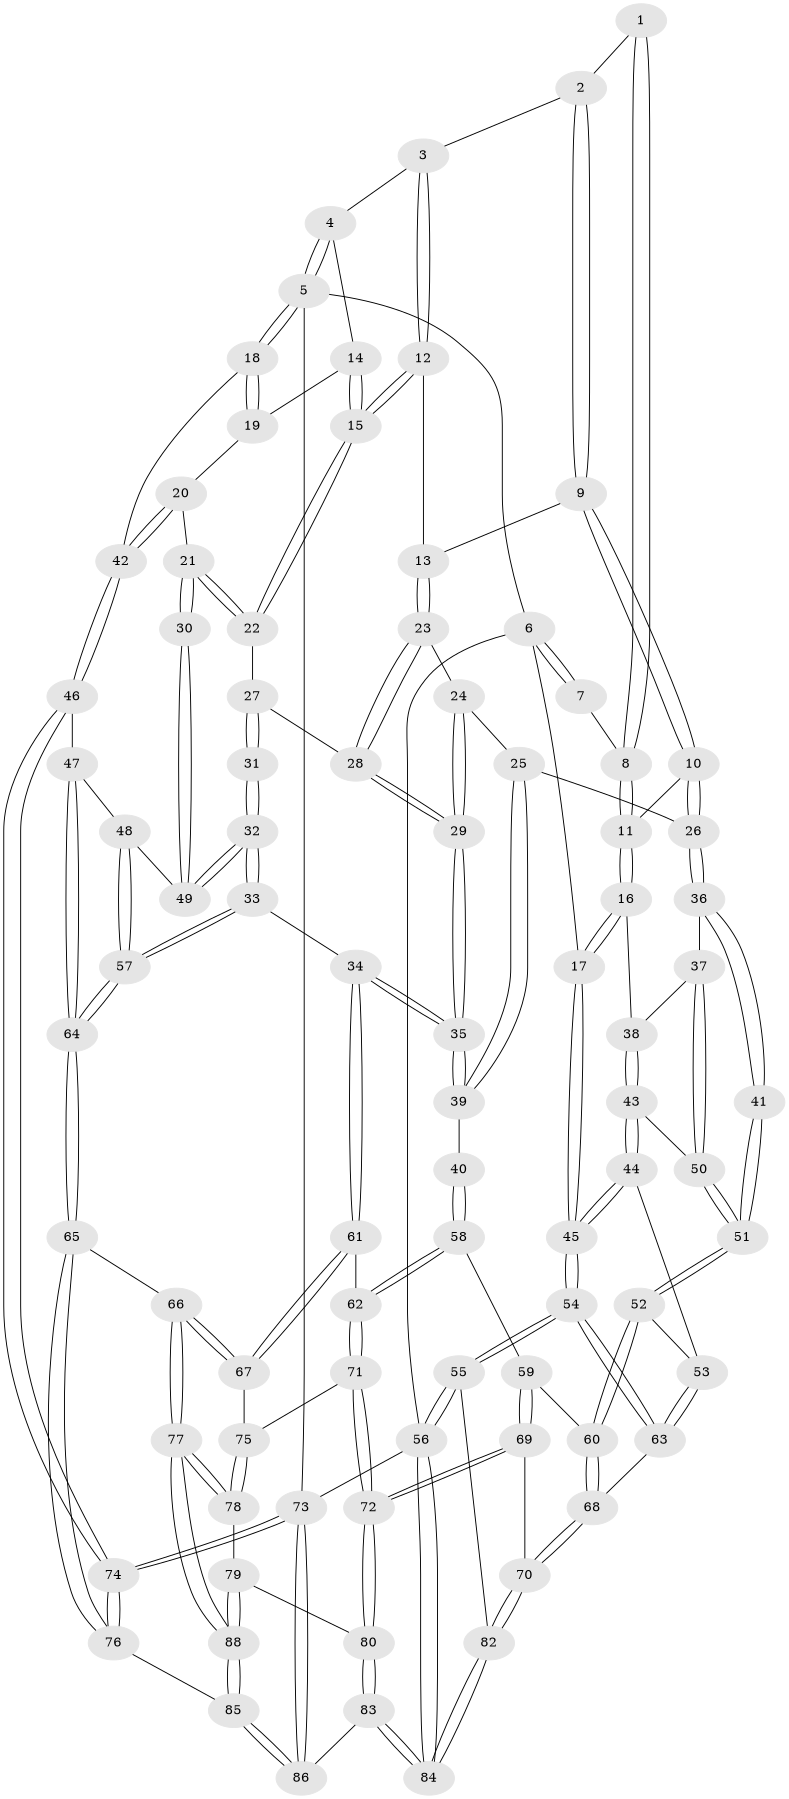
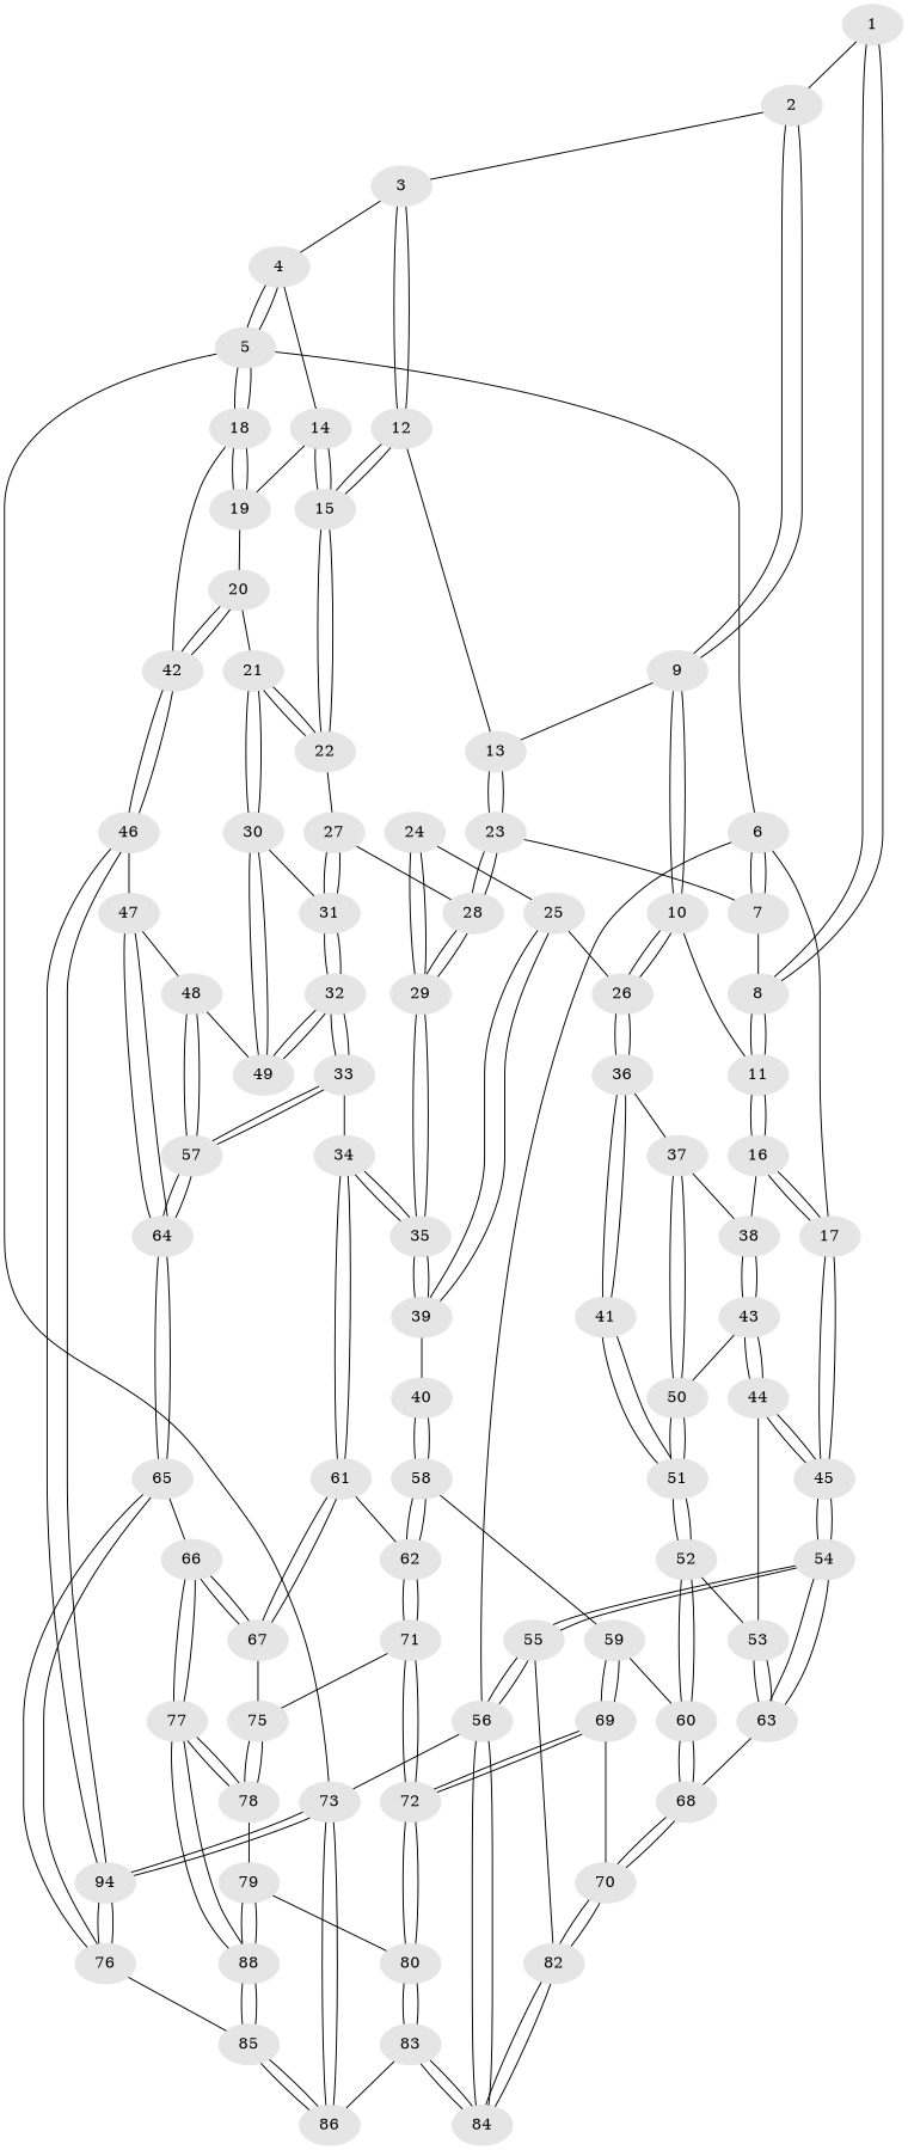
  graph {
    node [color=gray90 style=filled]
    1
    2
    8
    3
    9
    11
    4
    12
    10
    13
    5
    14
    15
    6
    18
    73
    19
    7
    17
    56
    42
-   74
+   74 [label=94]
    86
    45
    84
    16
    26
    23
    36
    38
    22
    24
    28
    20
    27
    43
    54
    46
    21
    30
    31
    49
    25
    29
    39
    35
    40
    37
    41
    32
    33
    34
    57
    61
    64
    62
    67
    50
    51
    44
    58
    59
    52
    47
    53
    63
    55
    48
    76
    65
    60
    68
    82
    69
    71
    70
    72
    75
    66
    77
    85
    78
    n83 [label=88]
    80
    83
    79
    1 -- 2
    1 -- 8
    1 -- 8
    2 -- 3
    2 -- 9
    2 -- 9
    8 -- 11
    8 -- 11
    3 -- 4
    3 -- 12
    3 -- 12
    9 -- 10
    9 -- 10
    9 -- 13
    11 -- 16
    11 -- 16
    4 -- 5
    4 -- 5
    4 -- 14
    12 -- 13
    12 -- 15
    12 -- 15
    10 -- 11
    10 -- 26
    10 -- 26
    13 -- 23
    13 -- 23
    5 -- 6
    5 -- 18
    5 -- 18
    5 -- 73
    14 -- 15
    14 -- 15
    14 -- 19
    15 -- 22
    15 -- 22
    6 -- 7
    6 -- 7
    6 -- 17
    6 -- 56
    18 -- 19
    18 -- 19
    18 -- 42
    73 -- 74
    73 -- 74
    73 -- 86
    73 -- 86
    19 -- 20
    7 -- 8
    17 -- 45
    17 -- 45
    56 -- 73
    56 -- 84
    56 -- 84
    42 -- 46
    42 -- 46
    74 -- 76
    74 -- 76
    45 -- 54
    45 -- 54
    16 -- 17
    16 -- 17
    16 -- 38
    26 -- 36
    26 -- 36
-   23 -- 24
+   23 -- 7
    23 -- 28
    23 -- 28
    36 -- 37
    36 -- 41
    36 -- 41
    38 -- 43
    38 -- 43
    22 -- 27
    24 -- 25
    24 -- 29
    24 -- 29
    28 -- 29
    28 -- 29
    20 -- 42
    20 -- 42
    20 -- 21
    27 -- 28
    27 -- 31
    27 -- 31
    43 -- 50
    43 -- 44
    43 -- 44
    54 -- 63
    54 -- 63
    54 -- 55
    54 -- 55
    46 -- 74
    46 -- 74
    46 -- 47
    21 -- 22
    21 -- 22
    21 -- 30
    21 -- 30
+   30 -- 31
    30 -- 49
    30 -- 49
    31 -- 32
    31 -- 32
    25 -- 26
    25 -- 39
    25 -- 39
    29 -- 35
    29 -- 35
    39 -- 40
    35 -- 39
    35 -- 39
    40 -- 58
    40 -- 58
    37 -- 38
    37 -- 50
    37 -- 50
    41 -- 51
    41 -- 51
    32 -- 49
    32 -- 49
    32 -- 33
    32 -- 33
    33 -- 34
    33 -- 57
    33 -- 57
    34 -- 35
    34 -- 35
    34 -- 61
    34 -- 61
    57 -- 64
    57 -- 64
    61 -- 62
    61 -- 67
    61 -- 67
    64 -- 65
    64 -- 65
    62 -- 71
    62 -- 71
    67 -- 75
    50 -- 51
    50 -- 51
    51 -- 52
    51 -- 52
    44 -- 45
    44 -- 45
    44 -- 53
    58 -- 62
    58 -- 62
    58 -- 59
    59 -- 60
    59 -- 69
    59 -- 69
    52 -- 53
    52 -- 60
    52 -- 60
    47 -- 64
    47 -- 64
    47 -- 48
    53 -- 63
    53 -- 63
    63 -- 68
    55 -- 56
    55 -- 56
    55 -- 82
    48 -- 49
    48 -- 57
    48 -- 57
    76 -- 85
    65 -- 76
    65 -- 76
    65 -- 66
    60 -- 68
    60 -- 68
    68 -- 70
    68 -- 70
    82 -- 84
    82 -- 84
    69 -- 70
    69 -- 72
    69 -- 72
    71 -- 72
    71 -- 72
    71 -- 75
    70 -- 82
    70 -- 82
    72 -- 80
    72 -- 80
    75 -- 78
    75 -- 78
    66 -- 67
    66 -- 67
    66 -- 77
    66 -- 77
    77 -- 78
    77 -- 78
    77 -- n83
    77 -- n83
    85 -- 86
    85 -- 86
    78 -- 79
    n83 -- 85
    n83 -- 85
    80 -- 83
    80 -- 83
    83 -- 86
    83 -- 84
    83 -- 84
    79 -- n83
    79 -- n83
    79 -- 80
  }
